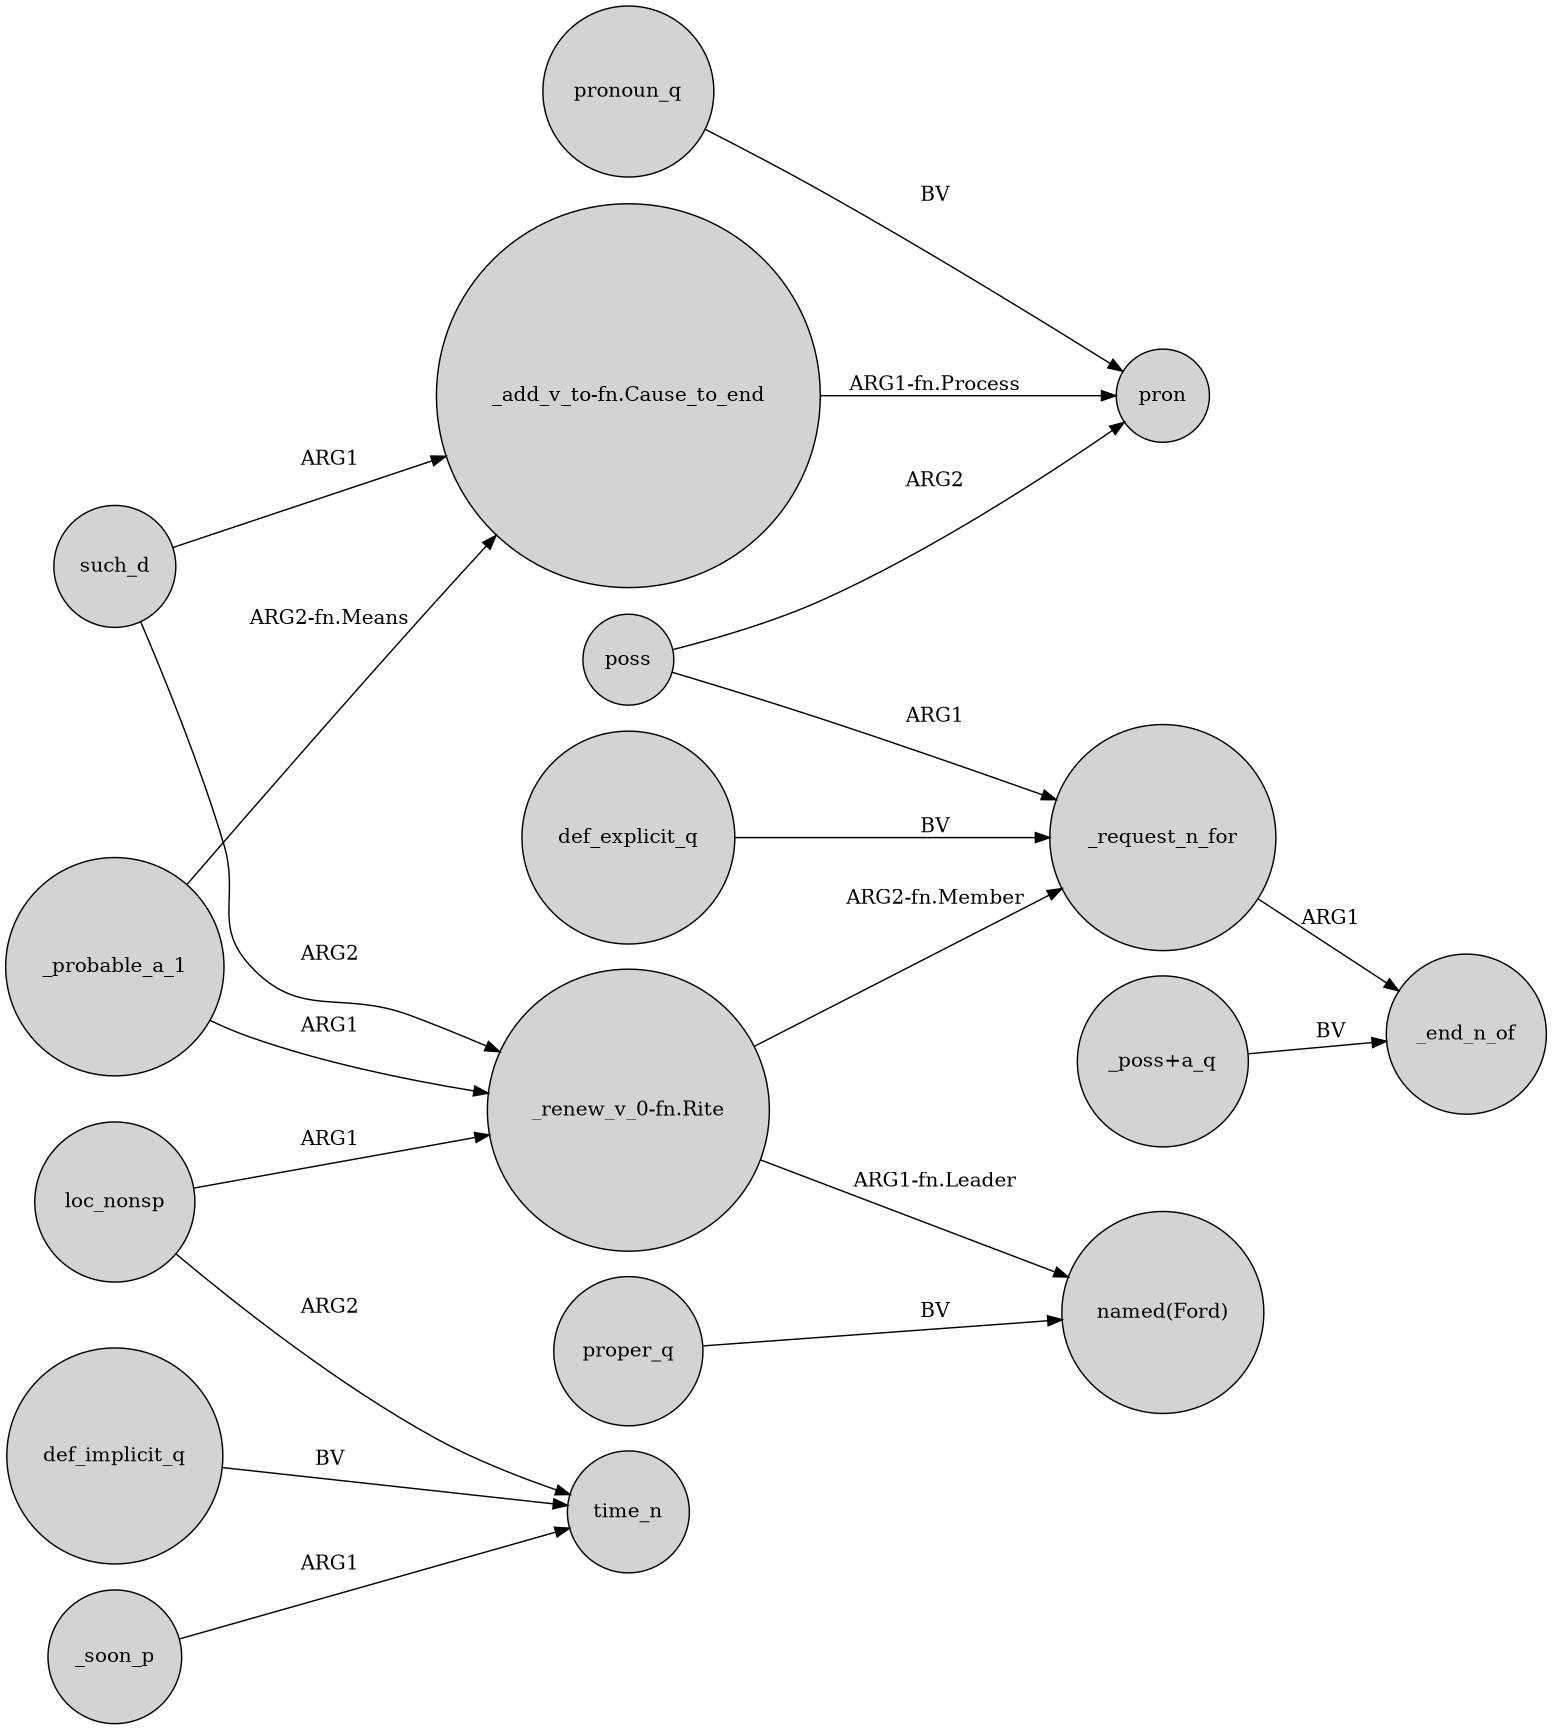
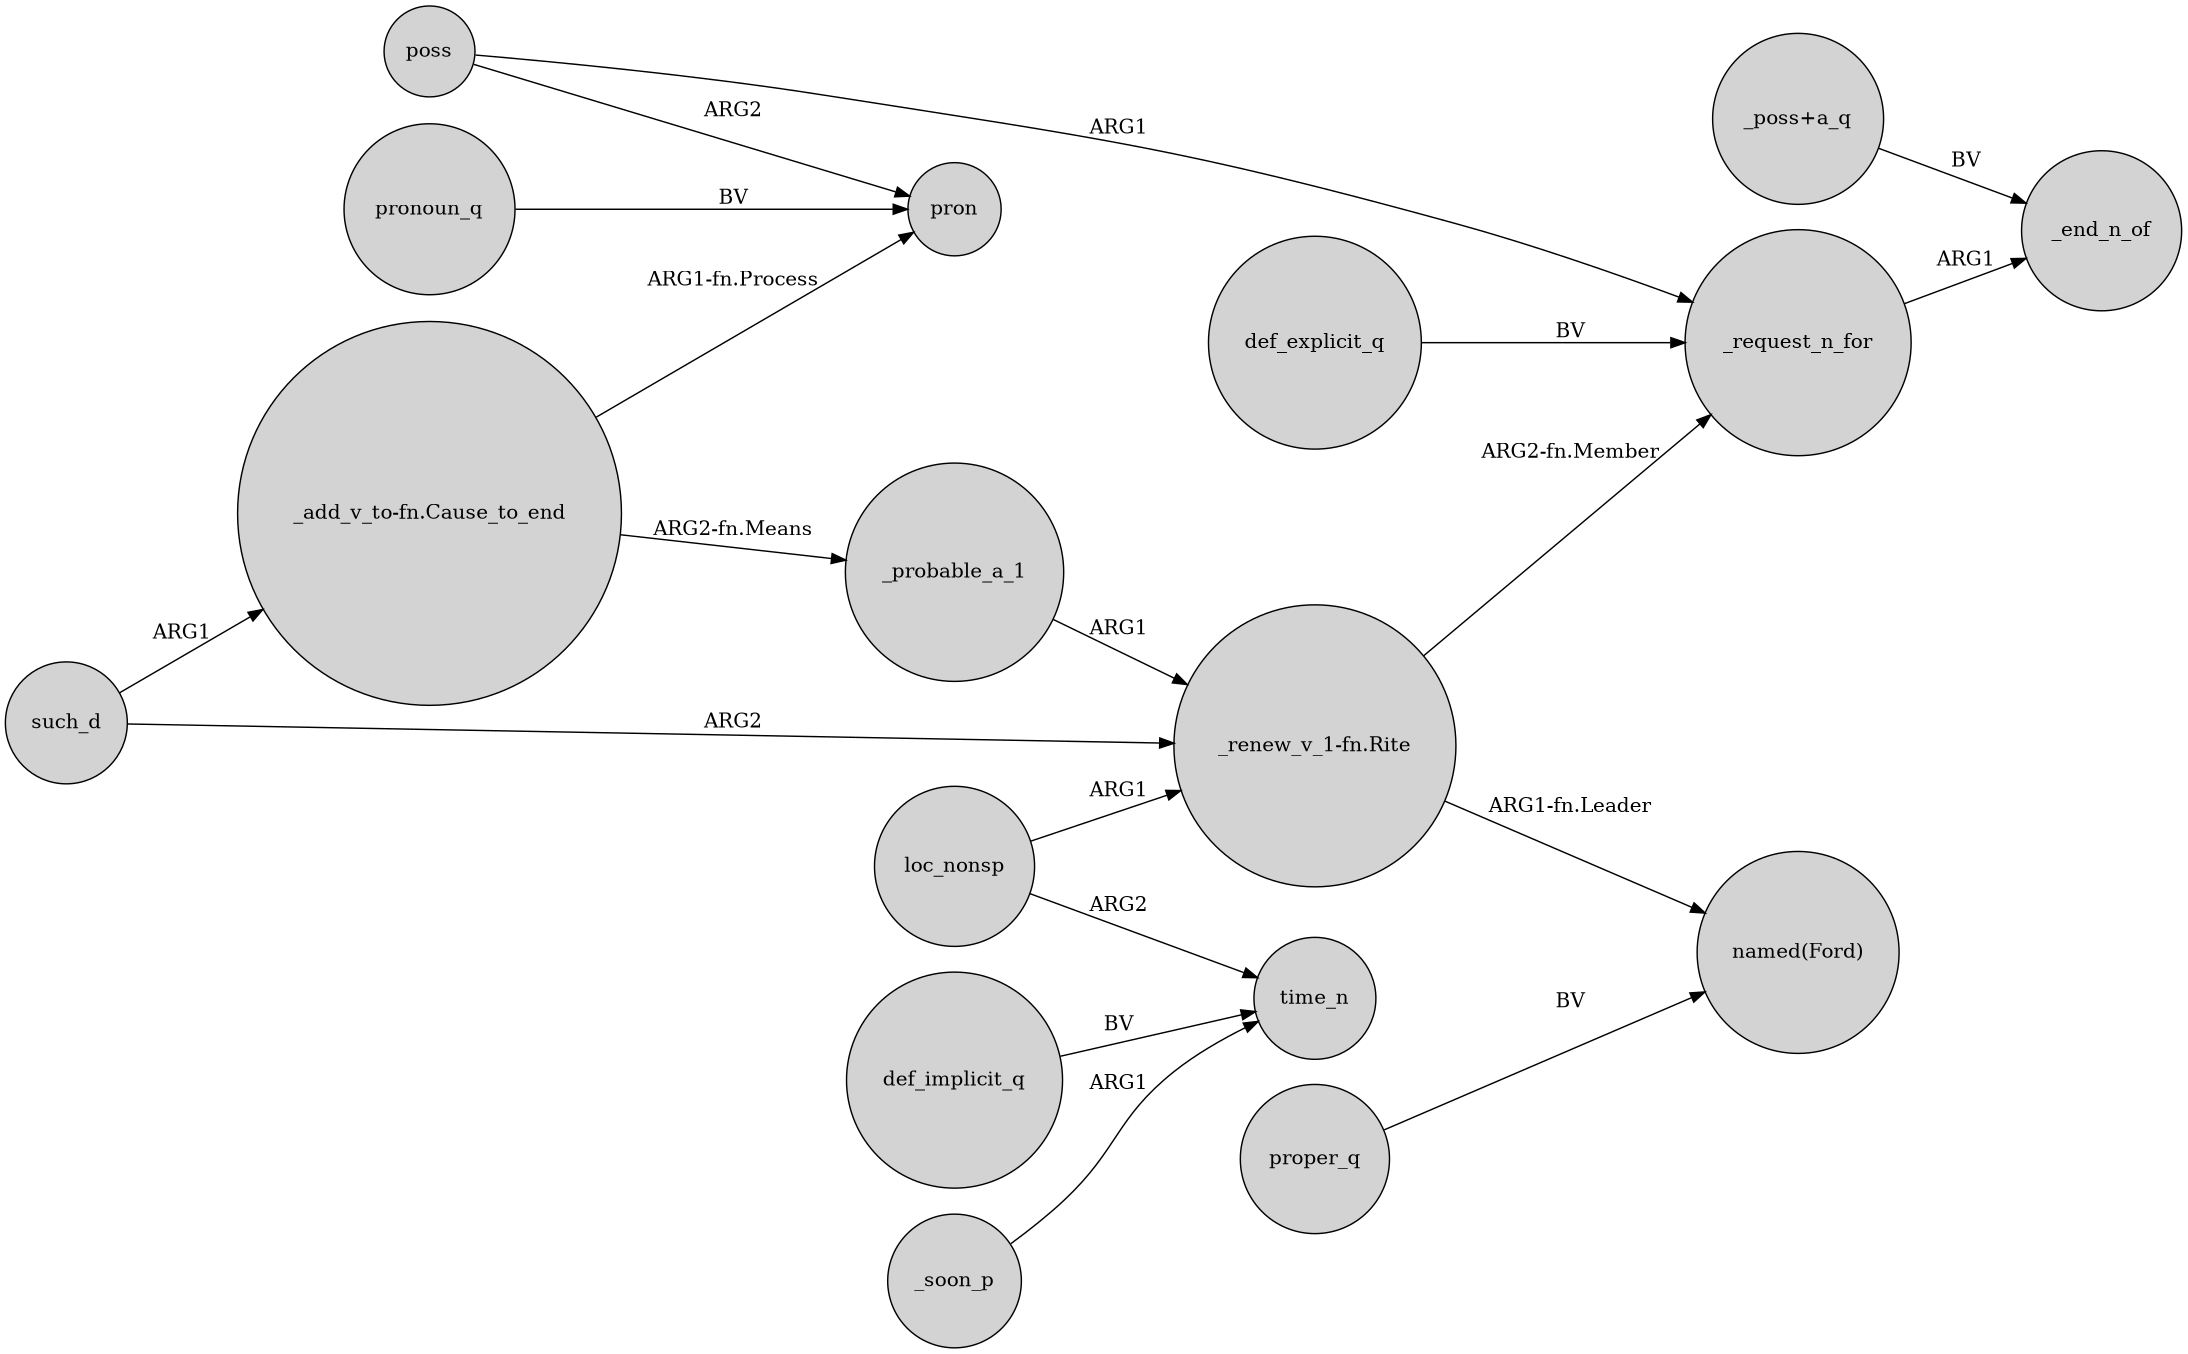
  digraph {
    rankdir=LR
    node [shape=circle style=filled]
    "_add_v_to-fn.Cause_to_end"
    _probable_a_1
    pron
-   "_renew_v_1-fn.Rite" [label="_renew_v_0-fn.Rite"]
+   "_renew_v_1-fn.Rite"
    _request_n_for
    "named(Ford)"
    loc_nonsp
    time_n
    n9 [label=such_d]
    n10 [label=_end_n_of]
    def_explicit_q
    proper_q
    poss
    pronoun_q
    n15 [label="_poss+a_q"]
    def_implicit_q
    _soon_p
-   _probable_a_1 -> "_add_v_to-fn.Cause_to_end" [label="ARG2-fn.Means"]
+   "_add_v_to-fn.Cause_to_end" -> _probable_a_1 [label="ARG2-fn.Means"]
    "_add_v_to-fn.Cause_to_end" -> pron [label="ARG1-fn.Process"]
    _probable_a_1 -> "_renew_v_1-fn.Rite" [label=ARG1]
    "_renew_v_1-fn.Rite" -> _request_n_for [label="ARG2-fn.Member"]
    "_renew_v_1-fn.Rite" -> "named(Ford)" [label="ARG1-fn.Leader"]
    _request_n_for -> n10 [label=ARG1]
    loc_nonsp -> "_renew_v_1-fn.Rite" [label=ARG1]
    loc_nonsp -> time_n [label=ARG2]
    n9 -> "_add_v_to-fn.Cause_to_end" [label=ARG1]
    n9 -> "_renew_v_1-fn.Rite" [label=ARG2]
    def_explicit_q -> _request_n_for [label=BV]
    proper_q -> "named(Ford)" [label=BV]
    poss -> pron [label=ARG2]
    poss -> _request_n_for [label=ARG1]
    pronoun_q -> pron [label=BV]
    n15 -> n10 [label=BV]
    def_implicit_q -> time_n [label=BV]
    _soon_p -> time_n [label=ARG1]
  }
